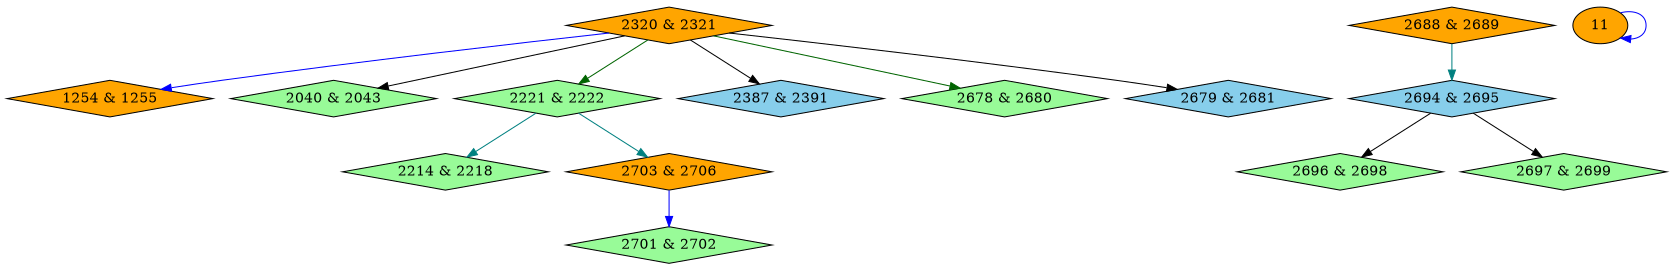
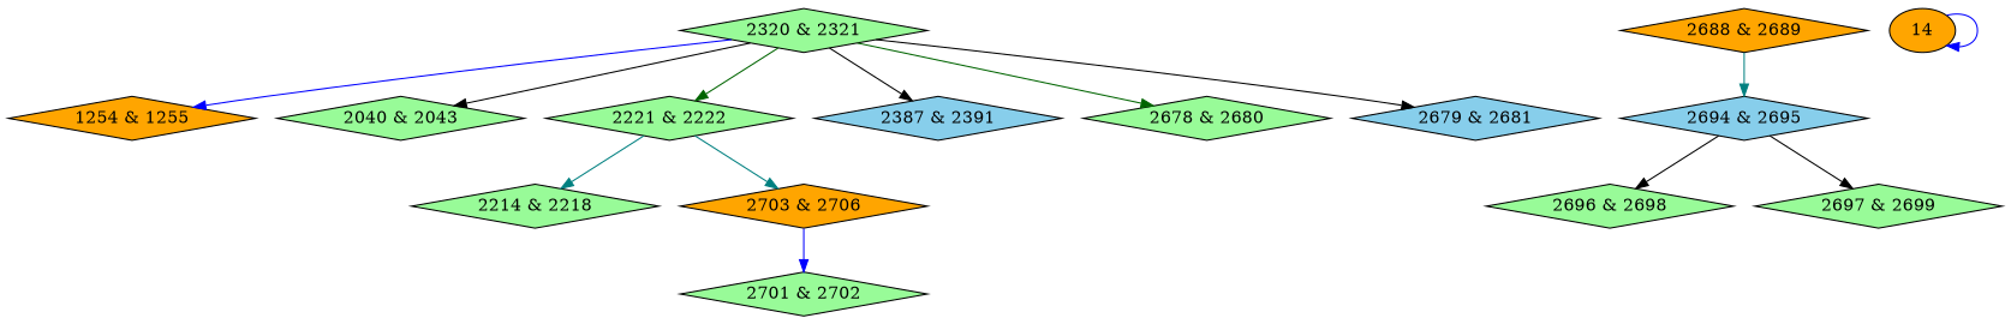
  digraph {
    node [fillcolor=palegreen shape=diamond style=filled]
    edge [color=black]
    n1 [fillcolor=orange label="1254 & 1255"]
    n2 [label="2040 & 2043"]
    n3 [label="2214 & 2218"]
    n4 [label="2221 & 2222"]
    n5 [fillcolor=orange label="2703 & 2706"]
    n6 [label="2701 & 2702"]
-   n7 [fillcolor=orange label="2320 & 2321"]
+   n7 [label="2320 & 2321"]
    n8 [fillcolor=skyblue label="2387 & 2391"]
    n9 [label="2678 & 2680"]
    n10 [fillcolor=skyblue label="2679 & 2681"]
    n11 [fillcolor=orange label="2688 & 2689"]
    n12 [fillcolor=skyblue label="2694 & 2695"]
    n13 [label="2696 & 2698"]
    n14 [label="2697 & 2699"]
-   14 [fillcolor=orange label=11 shape=""]
+   14 [fillcolor=orange shape=""]
    n4 -> n3 [color=teal]
    n4 -> n5 [color=teal]
    n5 -> n6 [color=blue]
    n7 -> n1 [color=blue]
    n7 -> n2
    n7 -> n4 [color=darkgreen]
    n7 -> n8
    n7 -> n9 [color=darkgreen]
    n7 -> n10
    n11 -> n12 [color=teal]
    n12 -> n13
    n12 -> n14
    14 -> 14 [color=blue]
  }
